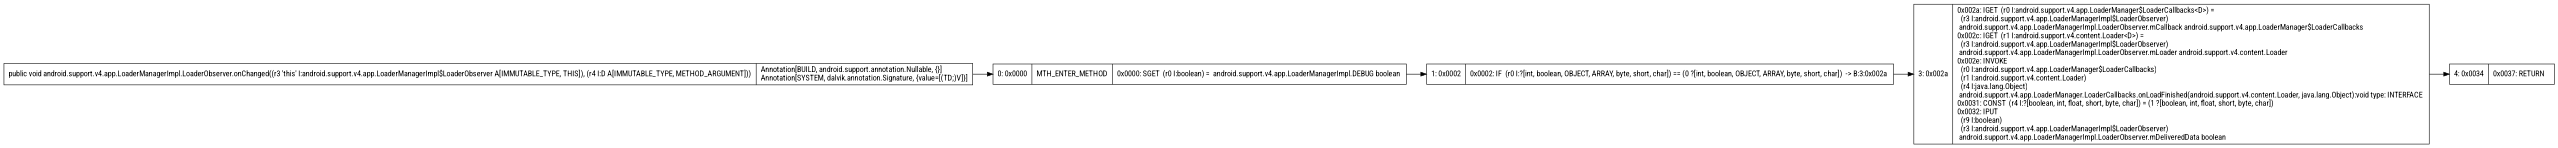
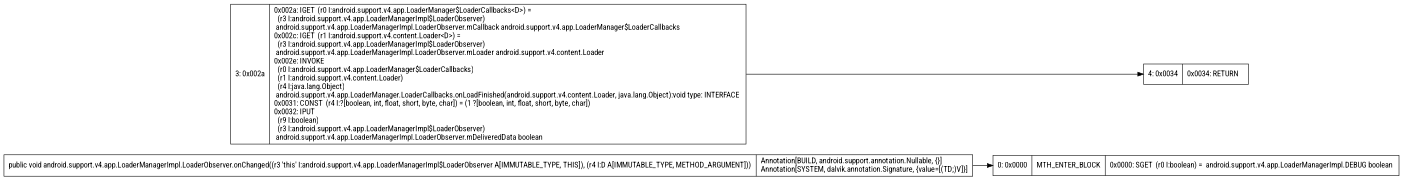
  digraph {
    fontname="Roboto Condensed"
    rankdir=LR
    node [fontname="Roboto Condensed" shape=record]
    edge [fontname="Roboto Condensed"]
-   n1 [label="{0\:\ 0x0000|MTH_ENTER_METHOD\l|0x0000: SGET  (r0 I:boolean) =  android.support.v4.app.LoaderManagerImpl.DEBUG boolean \l}"]
-   n2 [label="{1\:\ 0x0002|0x0002: IF  (r0 I:?[int, boolean, OBJECT, ARRAY, byte, short, char]) == (0 ?[int, boolean, OBJECT, ARRAY, byte, short, char])  \-\> B:3:0x002a \l}"]
+   n1 [label="{0\:\ 0x0000|MTH_ENTER_BLOCK\l|0x0000: SGET  (r0 I:boolean) =  android.support.v4.app.LoaderManagerImpl.DEBUG boolean \l}"]
    n3 [label="{3\:\ 0x002a|0x002a: IGET  (r0 I:android.support.v4.app.LoaderManager$LoaderCallbacks\<D\>) = \l  (r3 I:android.support.v4.app.LoaderManagerImpl$LoaderObserver)\l android.support.v4.app.LoaderManagerImpl.LoaderObserver.mCallback android.support.v4.app.LoaderManager$LoaderCallbacks \l0x002c: IGET  (r1 I:android.support.v4.content.Loader\<D\>) = \l  (r3 I:android.support.v4.app.LoaderManagerImpl$LoaderObserver)\l android.support.v4.app.LoaderManagerImpl.LoaderObserver.mLoader android.support.v4.content.Loader \l0x002e: INVOKE  \l  (r0 I:android.support.v4.app.LoaderManager$LoaderCallbacks)\l  (r1 I:android.support.v4.content.Loader)\l  (r4 I:java.lang.Object)\l android.support.v4.app.LoaderManager.LoaderCallbacks.onLoadFinished(android.support.v4.content.Loader, java.lang.Object):void type: INTERFACE \l0x0031: CONST  (r4 I:?[boolean, int, float, short, byte, char]) = (1 ?[boolean, int, float, short, byte, char]) \l0x0032: IPUT  \l  (r9 I:boolean)\l  (r3 I:android.support.v4.app.LoaderManagerImpl$LoaderObserver)\l android.support.v4.app.LoaderManagerImpl.LoaderObserver.mDeliveredData boolean \l}"]
-   n4 [label="{4\:\ 0x0034|0x0037: RETURN   \l}"]
+   n4 [label="{4\:\ 0x0034|0x0034: RETURN   \l}"]
    n5 [label="{public void android.support.v4.app.LoaderManagerImpl.LoaderObserver.onChanged((r3 'this' I:android.support.v4.app.LoaderManagerImpl$LoaderObserver A[IMMUTABLE_TYPE, THIS]), (r4 I:D A[IMMUTABLE_TYPE, METHOD_ARGUMENT]))  | Annotation[BUILD, android.support.annotation.Nullable, \{\}]\lAnnotation[SYSTEM, dalvik.annotation.Signature, \{value=[(TD;)V]\}]\l}"]
-   n1 -> n2
-   n2 -> n3
    n3 -> n4
    n5 -> n1
  }
